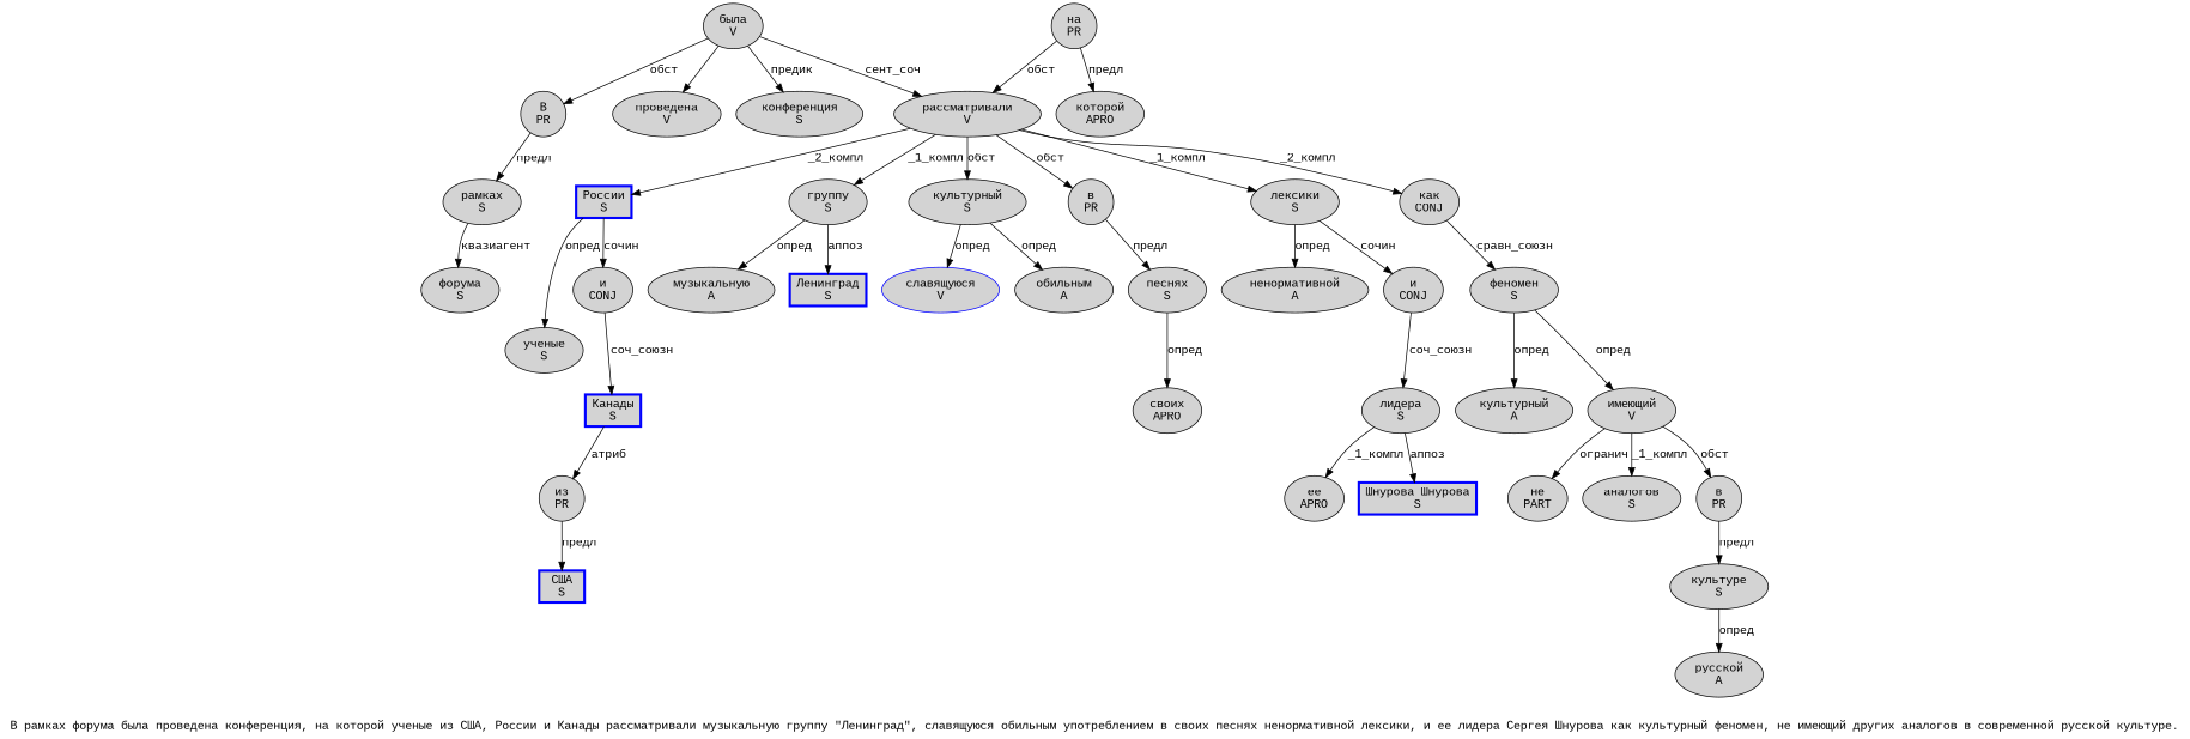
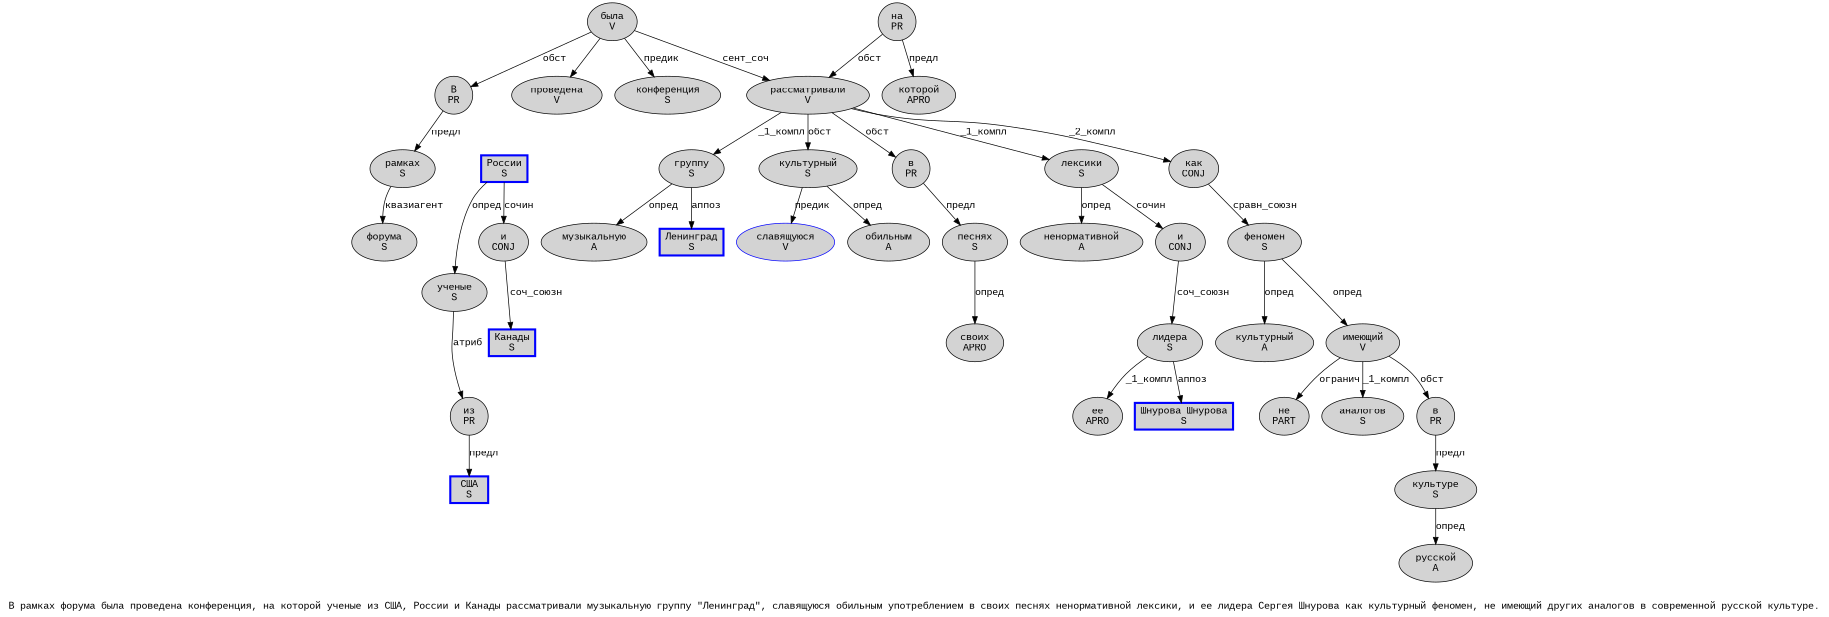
  digraph {
    fontname="Liberation Mono"
    label="В рамках форума была проведена конференция, на которой ученые из США, России и Канады рассматривали музыкальную группу \"Ленинград\", славящуюся обильным употреблением в своих песнях ненормативной лексики, и ее лидера Сергея Шнурова как культурный феномен, не имеющий других аналогов в современной русской культуре."
    node [fillcolor=lightgray fontname="Liberation Mono" penwidth=1 shape=ellipse style=filled]
    edge [fontname="Liberation Mono"]
    n1 [label="В\nPR"]
    n2 [label="рамках\nS"]
    n3 [label="форума\nS"]
    n4 [label="была\nV"]
    n5 [label="проведена\nV"]
    n6 [label="конференция\nS"]
    n7 [label="рассматривали\nV"]
    n8 [color=blue label="России\nS" penwidth=3 shape=box]
    n9 [label="группу\nS"]
    n10 [label="культурный\nS"]
    n11 [label="в\nPR"]
    n12 [label="лексики\nS"]
    n13 [label="как\nCONJ"]
    n14 [label="на\nPR"]
    n15 [label="которой\nAPRO"]
    n16 [label="ученые\nS"]
    n17 [label="из\nPR"]
    n18 [color=blue label="США\nS" penwidth=3 shape=box]
    n19 [label="и\nCONJ"]
    n20 [color=blue label="Канады\nS" penwidth=3 shape=box]
    n21 [label="музыкальную\nA"]
    n22 [color=blue label="Ленинград\nS" penwidth=3 shape=box]
    n23 [color=blue label="славящуюся\nV"]
    n24 [label="обильным\nA"]
    n25 [label="песнях\nS"]
    n26 [label="ненормативной\nA"]
    n27 [label="и\nCONJ"]
    n28 [label="феномен\nS"]
    n29 [label="своих\nAPRO"]
    n30 [label="лидера\nS"]
    n31 [label="ее\nAPRO"]
    n32 [color=blue label="Шнурова Шнурова\nS" penwidth=3 shape=box]
    n33 [label="культурный\nA"]
    n34 [label="имеющий\nV"]
    n35 [label="не\nPART"]
    n36 [label="аналогов\nS"]
    n37 [label="в\nPR"]
    n38 [label="культуре\nS"]
    n39 [label="русской\nA"]
    n1 -> n2 [label="предл"]
    n2 -> n3 [label="квазиагент"]
    n4 -> n1 [label="обст"]
    n4 -> n5
    n4 -> n6 [label="предик"]
    n4 -> n7 [label="сент_соч"]
-   n7 -> n8 [label="_2_компл"]
    n7 -> n9 [label="_1_компл"]
    n7 -> n10 [label="обст"]
    n7 -> n11 [label="обст"]
    n7 -> n12 [label="_1_компл"]
    n7 -> n13 [label="_2_компл"]
    n8 -> n16 [label="опред"]
    n8 -> n19 [label="сочин"]
    n9 -> n21 [label="опред"]
    n9 -> n22 [label="аппоз"]
-   n10 -> n23 [label="опред"]
+   n10 -> n23 [label="предик"]
    n10 -> n24 [label="опред"]
    n11 -> n25 [label="предл"]
    n12 -> n26 [label="опред"]
    n12 -> n27 [label="сочин"]
    n13 -> n28 [label="сравн_союзн"]
    n14 -> n7 [label="обст"]
    n14 -> n15 [label="предл"]
-   n20 -> n17 [label="атриб"]
+   n16 -> n17 [label="атриб"]
    n17 -> n18 [label="предл"]
    n19 -> n20 [label="соч_союзн"]
    n25 -> n29 [label="опред"]
    n27 -> n30 [label="соч_союзн"]
    n28 -> n33 [label="опред"]
    n28 -> n34 [label="опред"]
    n30 -> n31 [label="_1_компл"]
    n30 -> n32 [label="аппоз"]
    n34 -> n35 [label="огранич"]
    n34 -> n36 [label="_1_компл"]
    n34 -> n37 [label="обст"]
    n37 -> n38 [label="предл"]
    n38 -> n39 [label="опред"]
  }
